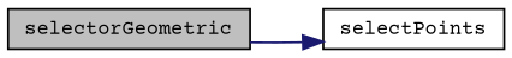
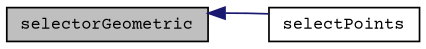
  digraph {
    rankdir=LR
    fontname="Courier Prime"
    node [color=black fontname="Courier Prime" fontsize=10 shape=record style=filled]
    n1 [fillcolor=grey75 fontcolor=black height=0.2 label=selectorGeometric width=0.4]
    n2 [fillcolor=white height=0.2 label=selectPoints width=0.4]
-   n1 -> n2 [color=midnightblue fontname="Courier Prime" fontsize=10 labelfontname=Helvetica labelfontsize=10 style=solid]
+   n2 -> n1 [color=midnightblue fontname="Courier Prime" fontsize=10 labelfontname=Helvetica labelfontsize=10 style=solid]
  }
